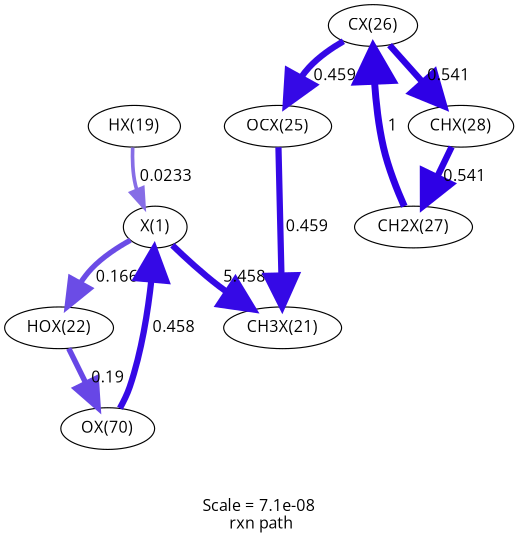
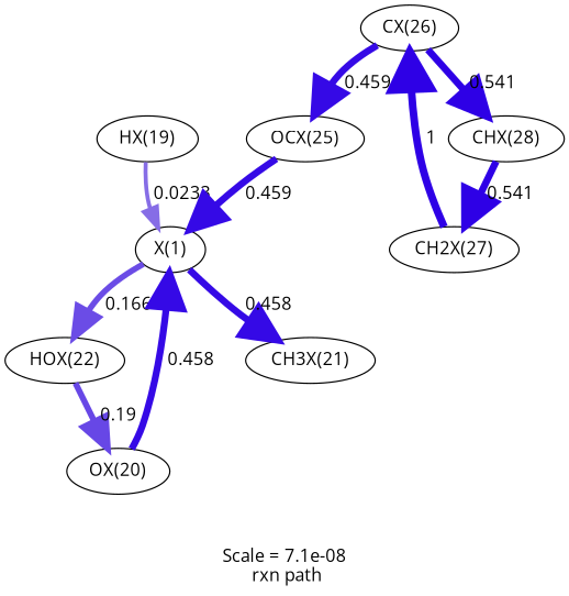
  digraph {
    fontname="Open Sans"
    label="Scale = 7.1e-08\l rxn path"
    node [fontname="Open Sans"]
    edge [arrowsize=2.71 color="0.7, 0.958, 0.9" fontname="Open Sans" penwidth=5.41]
    n1 [label="HX(19)"]
    n2 [label="X(1)"]
    n3 [label="HOX(22)"]
    n4 [label="CH3X(21)"]
-   n5 [label="OX(70)"]
+   n5 [label="OX(20)"]
    n6 [label="CH2X(27)"]
    n7 [label="CX(26)"]
    n8 [label="OCX(25)"]
    n9 [label="CHX(28)"]
    n1 -> n2 [arrowsize=1.58 color="0.7, 0.523, 0.9" label=" 0.0233" penwidth=3.16]
    n2 -> n3 [arrowsize=2.32 color="0.7, 0.666, 0.9" label=" 0.166" penwidth=4.64]
-   n2 -> n4 [label=" 5.458"]
+   n2 -> n4 [label=" 0.458"]
    n3 -> n5 [arrowsize=2.37 color="0.7, 0.69, 0.9" label=" 0.19" penwidth=4.75]
    n5 -> n2 [label=" 0.458"]
    n6 -> n7 [arrowsize=3 color="0.7, 1.5, 0.9" label=" 1" penwidth=6]
    n7 -> n8 [color="0.7, 0.959, 0.9" label=" 0.459"]
    n7 -> n9 [arrowsize=2.77 color="0.7, 1.04, 0.9" label=" 0.541" penwidth=5.54]
-   n8 -> n4 [color="0.7, 0.959, 0.9" label=" 0.459"]
+   n8 -> n2 [color="0.7, 0.959, 0.9" label=" 0.459"]
    n9 -> n6 [arrowsize=2.77 color="0.7, 1.04, 0.9" label=" 0.541" penwidth=5.54]
  }
